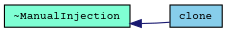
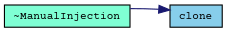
  digraph {
    rankdir=LR
    fontname="Courier Prime"
    node [color=black fontname="Courier Prime" fontsize=10 shape=record style=filled]
    n1 [fillcolor=aquamarine fontcolor=black height=0.2 label="~ManualInjection" width=0.4]
    n2 [height=0.2 label=clone width=0.4 fillcolor=skyblue]
-   n1 -> n2 [color=midnightblue dir=back fontname="Courier Prime" fontsize=10 labelfontname=Helvetica labelfontsize=10 style=solid]
+   n2 -> n1 [color=midnightblue dir=back fontname="Courier Prime" fontsize=10 labelfontname=Helvetica labelfontsize=10 style=solid]
  }
